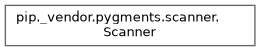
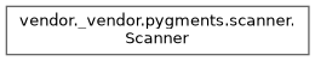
  digraph {
    rankdir=LR
-   n1 [color=grey40 fillcolor=white fontname=Helvetica fontsize=10 height=0.2 label="pip._vendor.pygments.scanner.\lScanner" shape=box style=filled width=0.4]
+   n1 [color=grey40 fillcolor=white fontname=Helvetica fontsize=10 height=0.2 label="vendor._vendor.pygments.scanner.\lScanner" shape=box style=filled width=0.4]
  }
